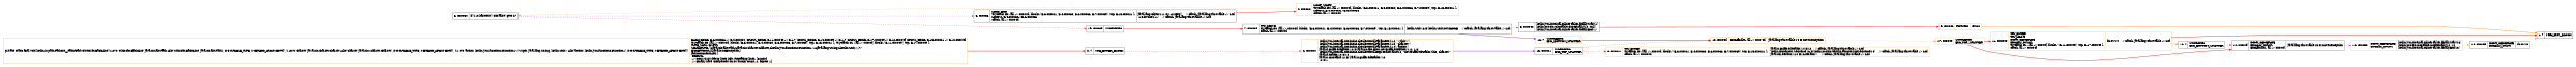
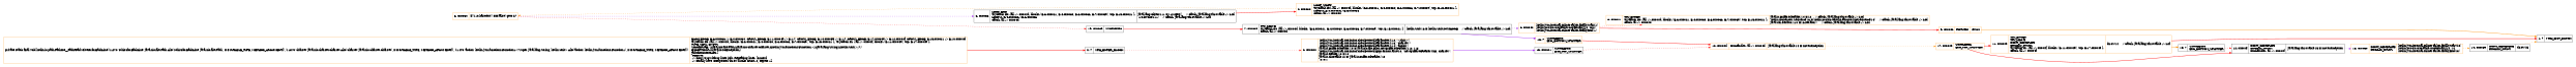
  digraph {
    rankdir=LR
    node [color=darkorange shape=record]
    edge [color=red style=dashed]
    n1 [color=black label="{0\:\ ?|MTH_ENTER_BLOCK\l}"]
    n2 [label="{2\:\ 0x0000|kotlin.jvm.internal.Intrinsics.checkNotNullParameter(r12, \"\<this\>\")\lkotlin.jvm.internal.Intrinsics.checkNotNullParameter(r13, \"charset\")\lkotlin.jvm.internal.Intrinsics.checkNotNullParameter(r14, \"action\")\ljava.io.BufferedReader r0 = java.nio.file.Files.newBufferedReader(r12, r13)\lkotlin.jvm.internal.Intrinsics.checkNotNullExpressionValue(r0, \"newBufferedReader(this, charset)\")\ljava.io.Reader r0 = r0\ljava.io.Closeable r2 = (java.io.BufferedReader) r0\lr3 = 1\l}"]
    n3 [color=black label="{15\:\ 0x0021|SYNTHETIC\lEXC_TOP_SPLITTER\l}"]
    n4 [label="{3\:\ 0x0021|TRY_ENTER\lTryCatch #0 \{all \-\> 0x004d, blocks: (B:3:0x0021, B:4:0x0030, B:6:0x0036, B:7:0x003e), top: B:15:0x0021 \}\lCatch: all \-\> 0x004d\l|java.io.BufferedReader r4 = r2     \/\/ Catch: java.lang.Throwable \-\> L4d\lkotlin.sequences.Sequence r6 = kotlin.p004io.TextStreamsKt.lineSequence(r4)     \/\/ Catch: java.lang.Throwable \-\> L4d\ljava.util.Iterator r10 = r6.iterator()     \/\/ Catch: java.lang.Throwable \-\> L4d\l}"]
    n5 [label="{10\:\ 0x004d|ExcHandler: all \-\> 0x004d\l|java.lang.Throwable r4 = move\-exception\l}"]
    n6 [label="{17\:\ 0x004e|SYNTHETIC\lEXC_TOP_SPLITTER\l}"]
    n7 [label="{4\:\ 0x0030|LOOP_START\lTryCatch #0 \{all \-\> 0x004d, blocks: (B:3:0x0021, B:4:0x0030, B:6:0x0036, B:7:0x003e), top: B:15:0x0021 \}\lLOOP:0: B:4:0x0030\-\>B:6:0x0036\lCatch: all \-\> 0x004d\l}"]
-   n8 [color=black label="{5\:\ 0x0034|if (r10.hasNext() == false) goto L7\l}"]
+   n8 [label="{5\:\ 0x0034|if (r10.hasNext() == false) goto L7\l}"]
    n9 [color=black label="{6\:\ 0x0036|LOOP_END\lTryCatch #0 \{all \-\> 0x004d, blocks: (B:3:0x0021, B:4:0x0030, B:6:0x0036, B:7:0x003e), top: B:15:0x0021 \}\lLOOP:0: B:4:0x0030\-\>B:6:0x0036\lCatch: all \-\> 0x004d\l|java.lang.Object r11 = r10.next()     \/\/ Catch: java.lang.Throwable \-\> L4d\lr14.invoke(r11)     \/\/ Catch: java.lang.Throwable \-\> L4d\l}"]
    n10 [color=black label="{19\:\ 0x003e|SYNTHETIC\l}"]
    n11 [color=black label="{7\:\ 0x003e|TRY_LEAVE\lTryCatch #0 \{all \-\> 0x004d, blocks: (B:3:0x0021, B:4:0x0030, B:6:0x0036, B:7:0x003e), top: B:15:0x0021 \}\lCatch: all \-\> 0x004d\l|kotlin.Unit r6 = kotlin.Unit.INSTANCE     \/\/ Catch: java.lang.Throwable \-\> L4d\l}"]
-   n12 [color=black label="{8\:\ 0x0042|kotlin.jvm.internal.InlineMarker.finallyStart(1)\lkotlin.p004io.Closeable.closeFinally(r2, null)\lkotlin.jvm.internal.InlineMarker.finallyEnd(1)\l}"]
+   n12 [label="{8\:\ 0x0042|kotlin.jvm.internal.InlineMarker.finallyStart(1)\lkotlin.p004io.Closeable.closeFinally(r2, null)\lkotlin.jvm.internal.InlineMarker.finallyEnd(1)\l}"]
    n13 [label="{16\:\ ?|SYNTHETIC\lEXC_BOTTOM_SPLITTER\l}"]
    n14 [label="{9\:\ 0x004c|RETURN\l|return\l}"]
    n15 [color=black label="{1\:\ ?|MTH_EXIT_BLOCK\l}"]
    n16 [label="{11\:\ 0x004e|TRY_ENTER\lTRY_LEAVE\lDONT_GENERATE\lFINALLY_INSNS\lTryCatch #1 \{all \-\> 0x004f, blocks: (B:11:0x004e), top: B:17:0x004e \}\lCatch: all \-\> 0x004f\l|throw r4     \/\/ Catch: java.lang.Throwable \-\> L4f\l}"]
    n17 [color=black label="{12\:\ 0x004f|DONT_GENERATE\lFINALLY_INSNS\lExcHandler: all \-\> 0x004f\l|java.lang.Throwable r5 = move\-exception\l}"]
    n18 [color=black label="{18\:\ ?|SYNTHETIC\lEXC_BOTTOM_SPLITTER\l}"]
    n19 [label="{13\:\ 0x0050|DONT_GENERATE\lFINALLY_INSNS\l|kotlin.jvm.internal.InlineMarker.finallyStart(r3)\lkotlin.p004io.Closeable.closeFinally(r2, r4)\lkotlin.jvm.internal.InlineMarker.finallyEnd(r3)\l}"]
    n20 [color=black label="{14\:\ 0x0059|DONT_GENERATE\lFINALLY_INSNS\l|throw r5\l}"]
    n21 [label="{private static final void kotlin.io.path.PathsKt__PathReadWriteKt.forEachLine((r12v0 '$this$forEachLine' java.nio.file.Path A[D('$this$forEachLine' java.nio.file.Path), IMMUTABLE_TYPE, METHOD_ARGUMENT]), (r13v0 'charset' java.nio.charset.Charset A[D('charset' java.nio.charset.Charset), IMMUTABLE_TYPE, METHOD_ARGUMENT]), (r14v0 'action' kotlin.jvm.functions.Function1\<? super java.lang.String, kotlin.Unit\> A[D('action' kotlin.jvm.functions.Function1), IMMUTABLE_TYPE, METHOD_ARGUMENT]))  | BACK_EDGE: B:6:0x0036 \-\> B:4:0x0030, CROSS_EDGE: B:11:0x004e \-\> B:1:?, CROSS_EDGE: B:14:0x0059 \-\> B:1:?, CROSS_EDGE: B:17:0x004e \-\> B:12:0x004f, CROSS_EDGE: B:15:0x0021 \-\> B:10:0x004d\lTryCatch #0 \{all \-\> 0x004d, blocks: (B:3:0x0021, B:4:0x0030, B:6:0x0036, B:7:0x003e), top: B:15:0x0021 \}, TryCatch #1 \{all \-\> 0x004f, blocks: (B:11:0x004e), top: B:17:0x004e \}\lTYPE_VARS: EMPTY\lSIGNATURE: (Ljava\/nio\/file\/Path;Ljava\/nio\/charset\/Charset;Lkotlin\/jvm\/functions\/Function1\<\-Ljava\/lang\/String;Lkotlin\/Unit;\>;)V\lEXCEPTIONS:[Ljava\/io\/IOException;]\lJadxCommentsAttr\{\l DEBUG: \l \-\> Don't trust debug lines info. Repeating lines: [328=4]\l \-\> Finally have unexpected throw blocks count: 2, expect 1\}\l}"]
    n1 -> n2
    n2 -> n3 [color=purple style=bold]
-   n3 -> n4
+   n12 -> n4
    n3 -> n5
    n5 -> n6 [color=darkorange]
    n6 -> n16 [style=bold]
    n6 -> n17 [style=bold]
    n7 -> n8 [color=darkorange]
    n8 -> n9 [color=purple]
    n8 -> n10
    n9 -> n7 [style=bold]
    n10 -> n11 [style=bold]
    n11 -> n12 [color=purple]
    n11 -> n13 [color=purple style=bold]
    n12 -> n14 [style=bold]
    n13 -> n5 [style=bold]
    n14 -> n15 [color=darkorange style=bold]
    n16 -> n15 [style=bold]
    n16 -> n18 [color=darkorange style=bold]
    n17 -> n19 [color=purple]
    n18 -> n17
    n19 -> n20 [color=darkorange]
    n20 -> n15 [color=darkorange]
    n21 -> n1 [style=bold]
  }
